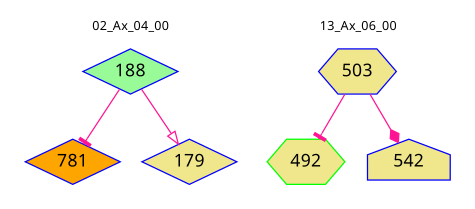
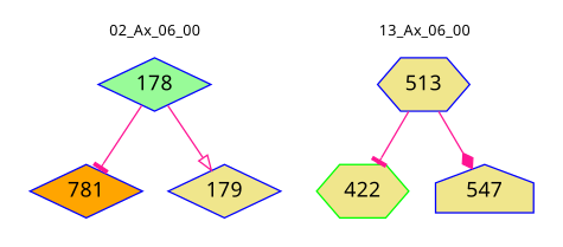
  digraph {
    fontname="Noto Sans"
    node [color=blue fillcolor=khaki fontname="Noto Sans" shape=diamond style=filled]
    edge [arrowhead=tee color=deeppink fontname="Noto Sans"]
-   n1 [fillcolor=palegreen label=188]
+   n1 [fillcolor=palegreen label=178]
    n2 [fillcolor=orange label=781]
    n3 [label=179]
-   n4 [label=503 shape=hexagon]
-   n5 [color=green label=492 shape=hexagon]
-   n6 [label=542 shape=house]
+   n4 [label=513 shape=hexagon]
+   n5 [color=green label=422 shape=hexagon]
+   n6 [label=547 shape=house]
    subgraph cluster_1 {
      color=white
      fontsize=10
-     label="02_Ax_04_00"
+     label="02_Ax_06_00"
      n1
      n2
      n3
    }
    subgraph cluster_2 {
      color=white
      fontsize=10
      label="13_Ax_06_00"
      n4
      n5
      n6
    }
    n1 -> n2
    n1 -> n3 [arrowhead=onormal]
    n4 -> n5
    n4 -> n6 [arrowhead=diamond]
  }
